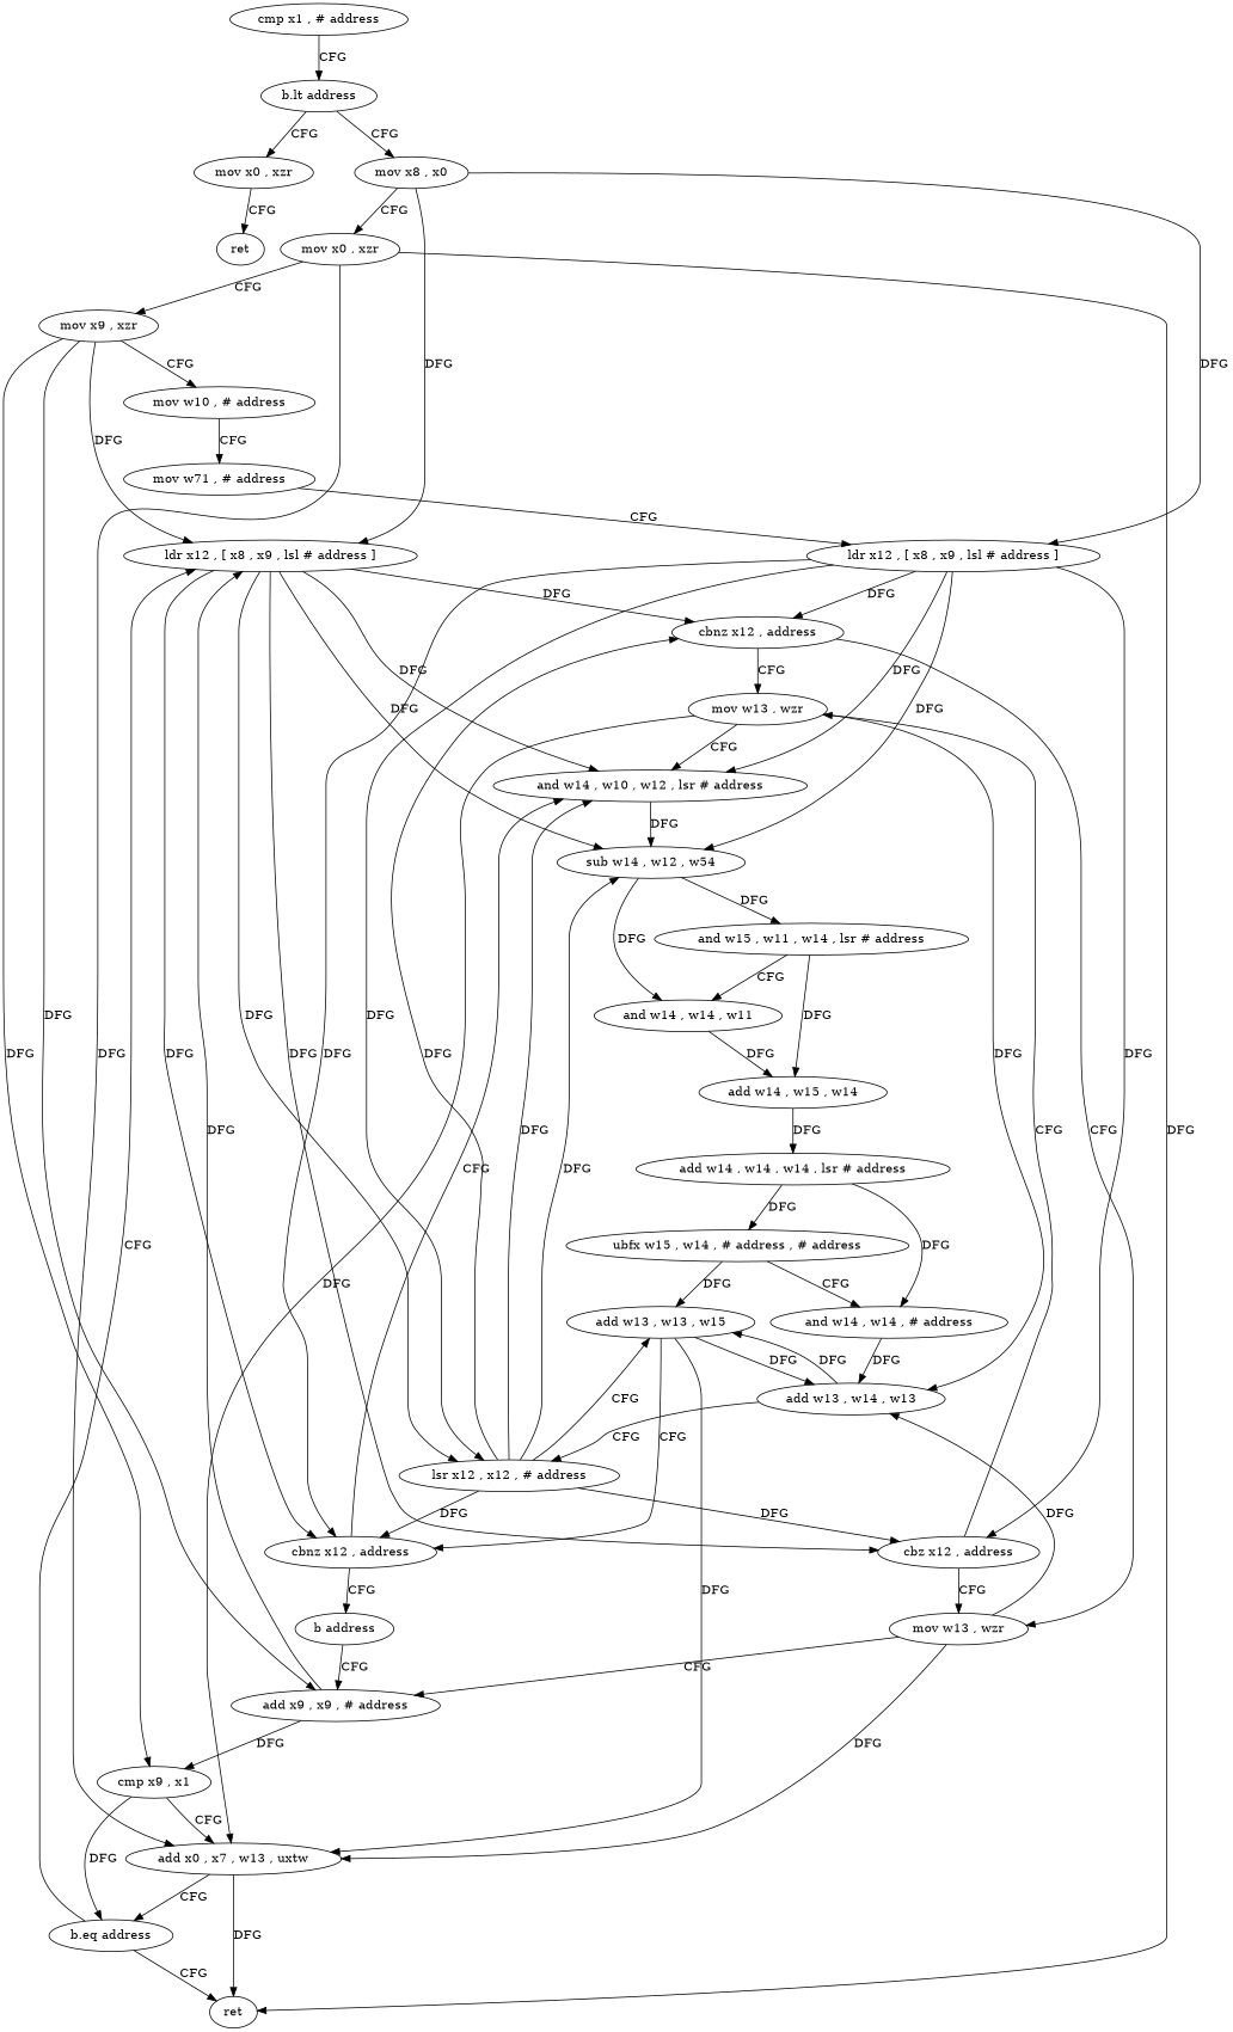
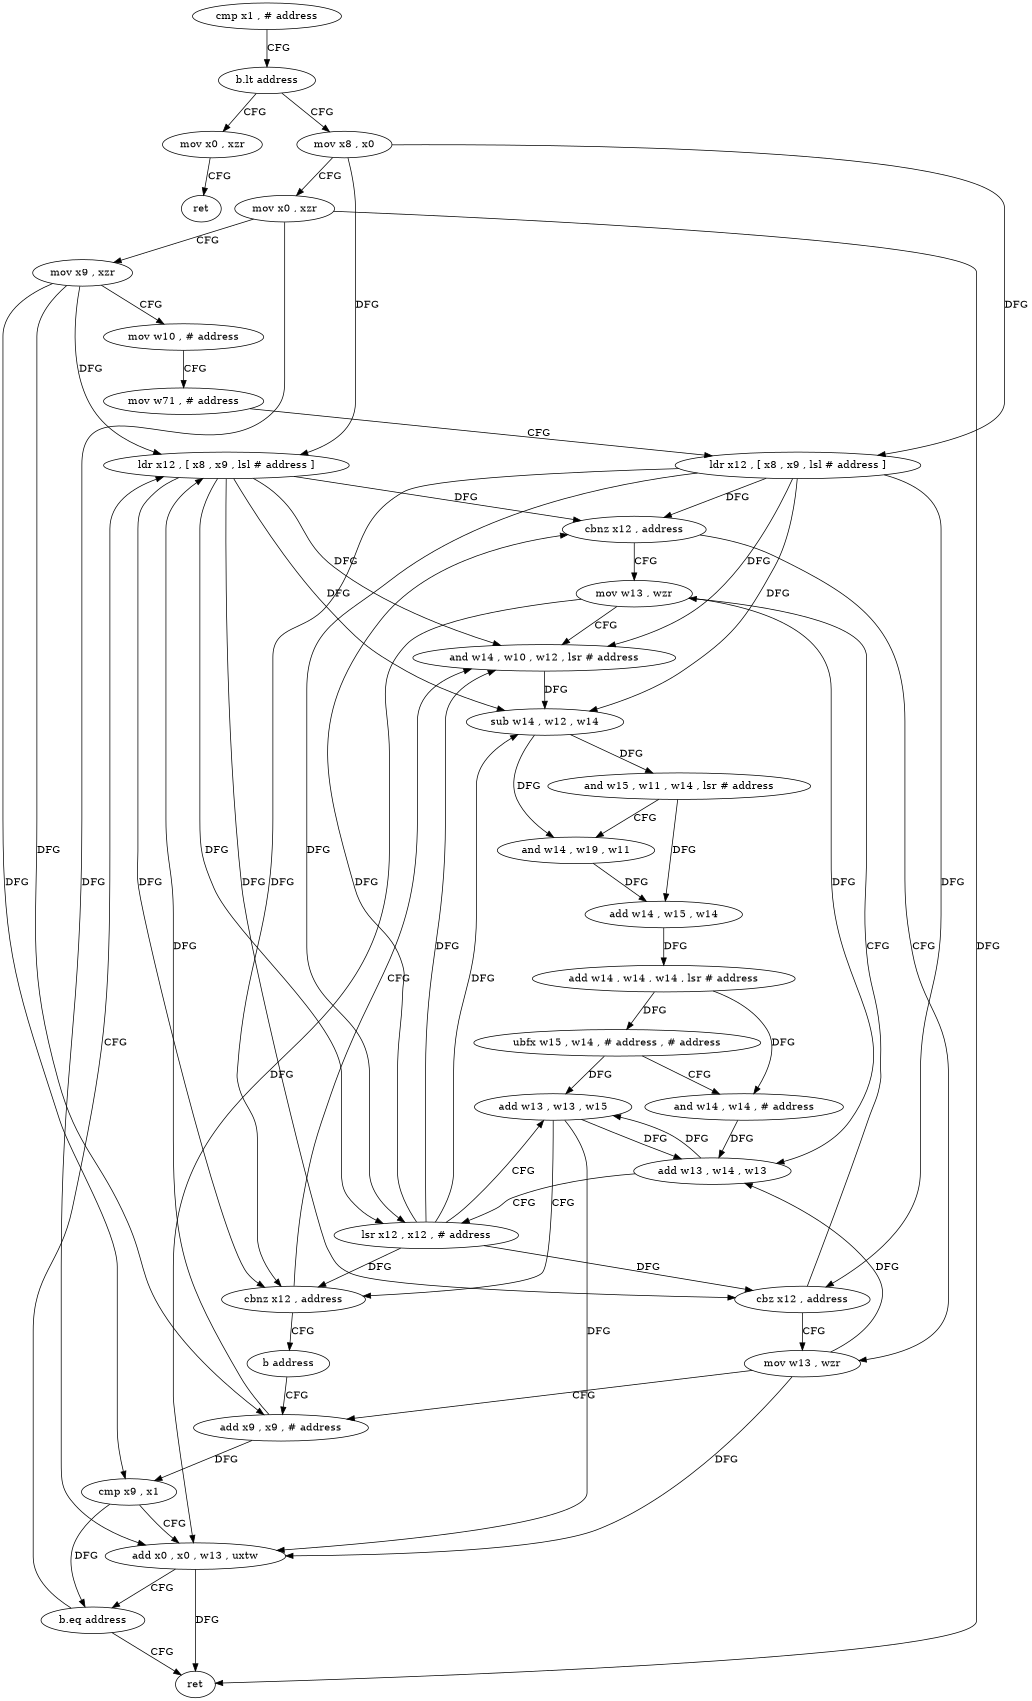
  digraph {
    n1 [label="cmp x1 , # address"]
    n2 [label="b.lt address"]
    n3 [label="mov x0 , xzr"]
    n4 [label="mov x8 , x0"]
    n5 [label=ret]
    n6 [label="mov x0 , xzr"]
    n7 [label="ldr x12 , [ x8 , x9 , lsl # address ]"]
    n8 [label="ldr x12 , [ x8 , x9 , lsl # address ]"]
    n9 [label="mov x9 , xzr"]
    n10 [label=ret]
-   n11 [label="add x0 , x7 , w13 , uxtw"]
+   n11 [label="add x0 , x0 , w13 , uxtw"]
    n12 [label="cbnz x12 , address"]
    n13 [label="and w14 , w10 , w12 , lsr # address"]
-   n14 [label="sub w14 , w12 , w54"]
+   n14 [label="sub w14 , w12 , w14"]
    n15 [label="lsr x12 , x12 , # address"]
    n16 [label="cbnz x12 , address"]
    n17 [label="cbz x12 , address"]
    n18 [label="mov w10 , # address"]
    n19 [label="add x9 , x9 , # address"]
    n20 [label="cmp x9 , x1"]
    n21 [label="b.eq address"]
    n22 [label="mov w71 , # address"]
    n23 [label="mov w13 , wzr"]
    n24 [label="mov w13 , wzr"]
    n25 [label="and w15 , w11 , w14 , lsr # address"]
-   n26 [label="and w14 , w14 , w11"]
+   n26 [label="and w14 , w19 , w11"]
    n27 [label="add w13 , w13 , w15"]
    n28 [label="b address"]
    n29 [label="add w13 , w14 , w13"]
    n30 [label="add w14 , w15 , w14"]
    n31 [label="add w14 , w14 , w14 , lsr # address"]
    n32 [label="ubfx w15 , w14 , # address , # address"]
    n33 [label="and w14 , w14 , # address"]
    n1 -> n2 [label=CFG]
    n2 -> n3 [label=CFG]
    n2 -> n4 [label=CFG]
    n3 -> n5 [label=CFG]
    n4 -> n6 [label=CFG]
    n4 -> n7 [label=DFG]
    n4 -> n8 [label=DFG]
    n6 -> n9 [label=CFG]
    n6 -> n10 [label=DFG]
    n6 -> n11 [label=DFG]
    n7 -> n12 [label=DFG]
    n7 -> n13 [label=DFG]
    n7 -> n14 [label=DFG]
    n7 -> n15 [label=DFG]
    n7 -> n16 [label=DFG]
    n7 -> n17 [label=DFG]
    n8 -> n12 [label=DFG]
    n8 -> n13 [label=DFG]
    n8 -> n14 [label=DFG]
    n8 -> n15 [label=DFG]
    n8 -> n16 [label=DFG]
    n8 -> n17 [label=DFG]
    n9 -> n8 [label=DFG]
    n9 -> n18 [label=CFG]
    n9 -> n19 [label=DFG]
    n9 -> n20 [label=DFG]
    n11 -> n10 [label=DFG]
    n11 -> n21 [label=CFG]
    n12 -> n23 [label=CFG]
    n12 -> n24 [label=CFG]
    n13 -> n14 [label=DFG]
    n14 -> n25 [label=DFG]
    n14 -> n26 [label=DFG]
    n15 -> n12 [label=DFG]
    n15 -> n13 [label=DFG]
    n15 -> n14 [label=DFG]
    n15 -> n16 [label=DFG]
    n15 -> n17 [label=DFG]
    n15 -> n27 [label=CFG]
    n16 -> n13 [label=CFG]
    n16 -> n28 [label=CFG]
    n17 -> n23 [label=CFG]
    n17 -> n24 [label=CFG]
    n18 -> n22 [label=CFG]
    n19 -> n8 [label=DFG]
    n19 -> n20 [label=DFG]
    n20 -> n11 [label=CFG]
    n20 -> n21 [label=DFG]
    n21 -> n8 [label=CFG]
    n21 -> n10 [label=CFG]
    n22 -> n7 [label=CFG]
    n23 -> n11 [label=DFG]
    n23 -> n13 [label=CFG]
    n23 -> n29 [label=DFG]
    n24 -> n11 [label=DFG]
    n24 -> n19 [label=CFG]
    n24 -> n29 [label=DFG]
    n25 -> n26 [label=CFG]
    n25 -> n30 [label=DFG]
    n26 -> n30 [label=DFG]
    n27 -> n11 [label=DFG]
    n27 -> n16 [label=CFG]
    n27 -> n29 [label=DFG]
    n28 -> n19 [label=CFG]
    n29 -> n15 [label=CFG]
    n29 -> n27 [label=DFG]
    n30 -> n31 [label=DFG]
    n31 -> n32 [label=DFG]
    n31 -> n33 [label=DFG]
    n32 -> n27 [label=DFG]
    n32 -> n33 [label=CFG]
    n33 -> n29 [label=DFG]
  }
